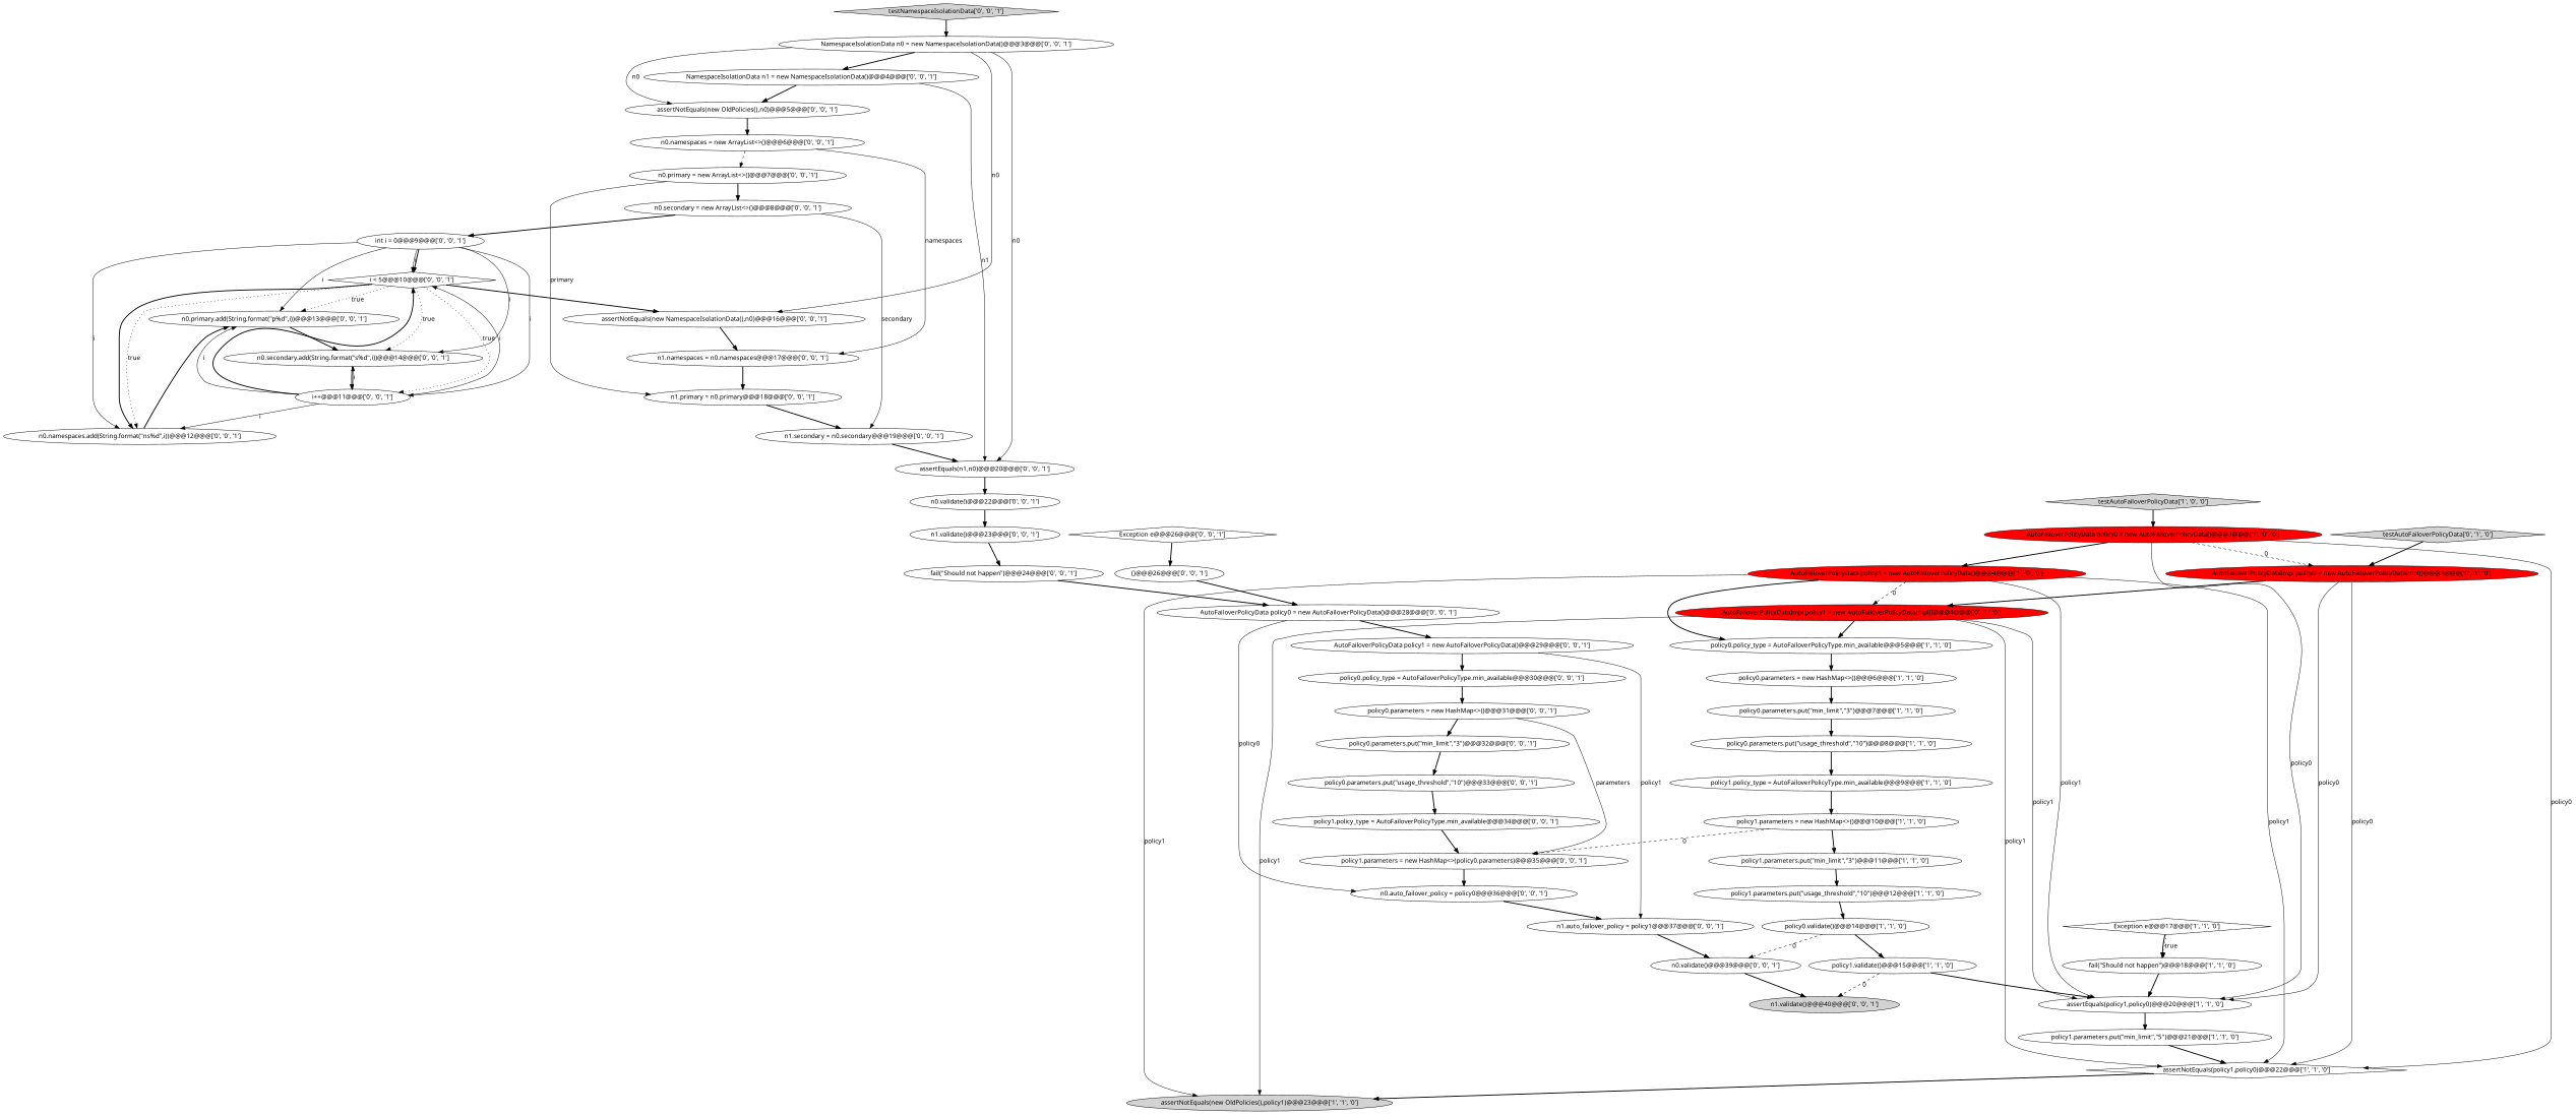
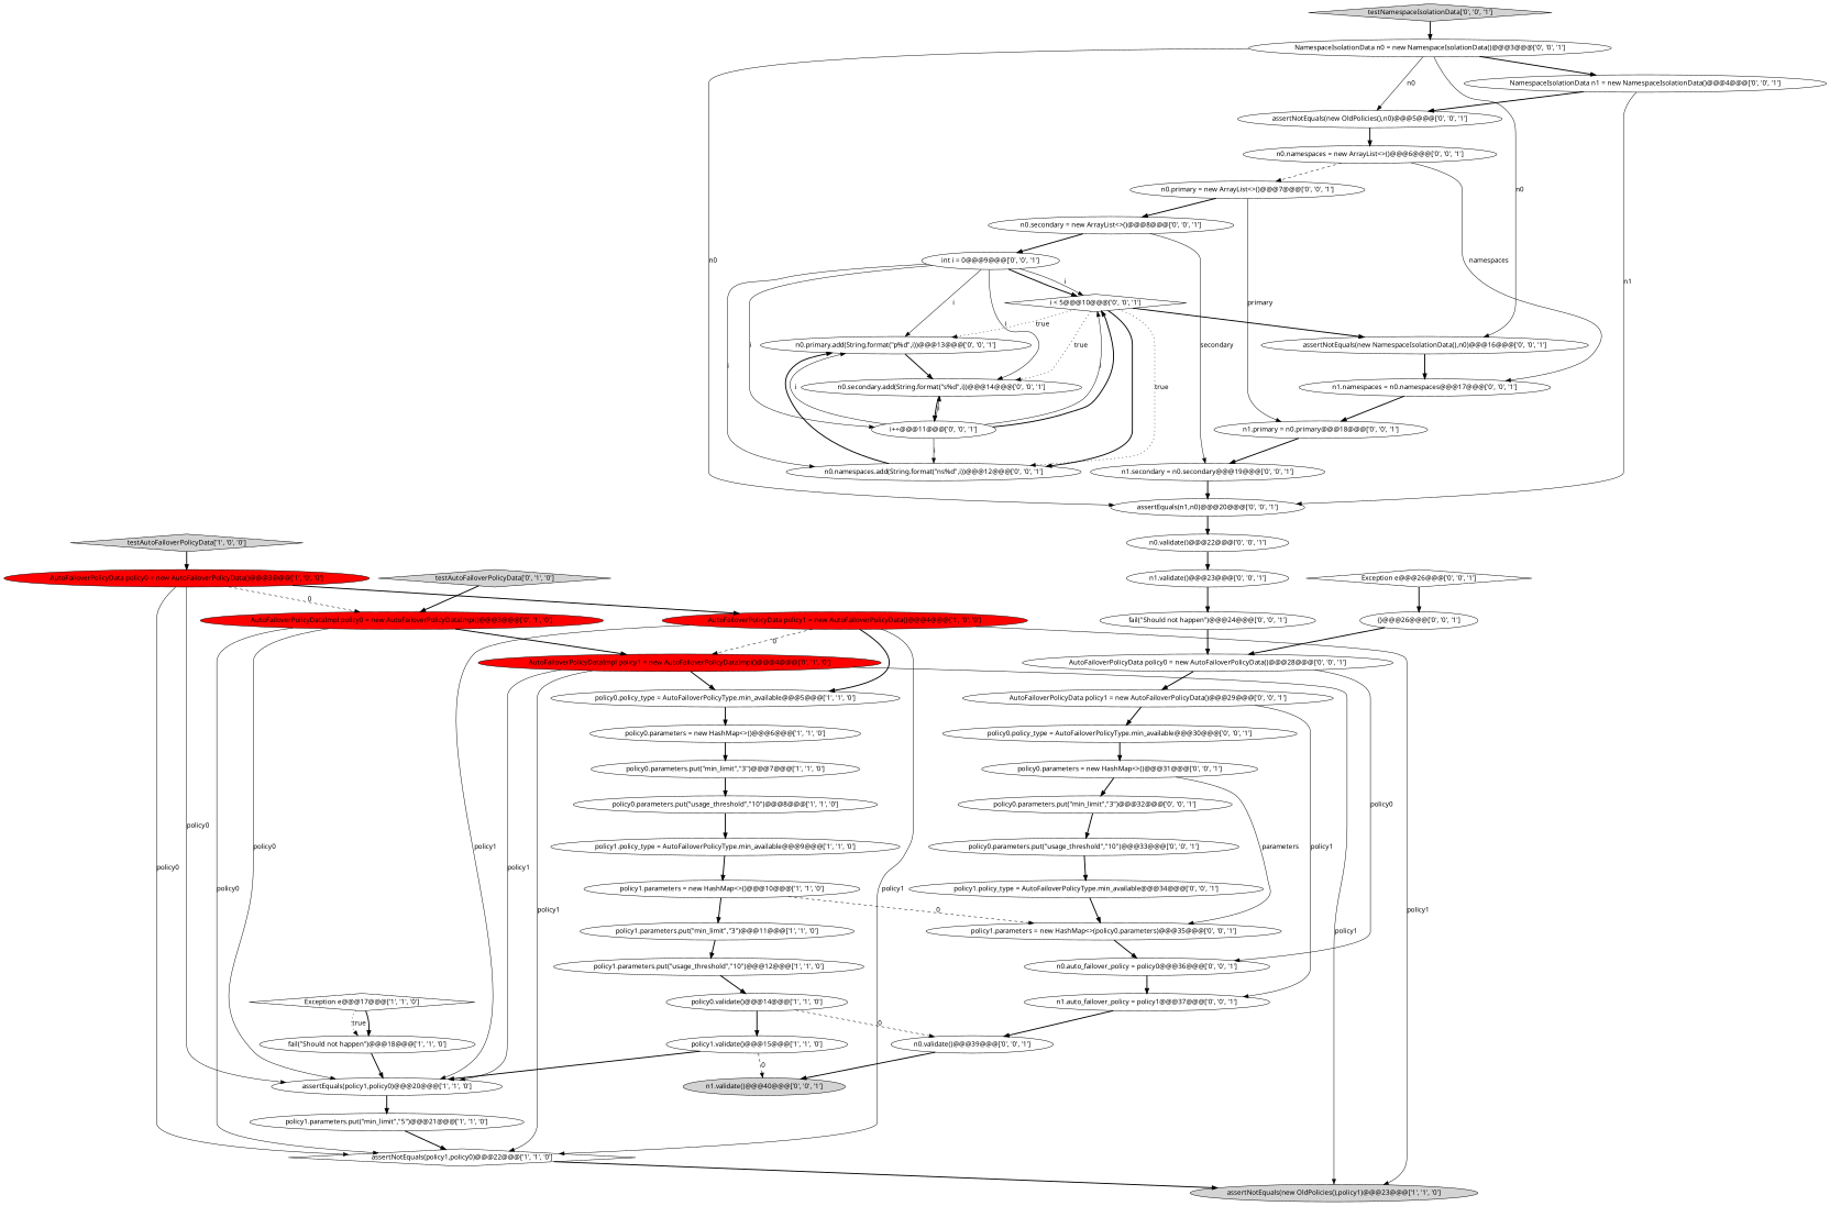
  digraph {
    fontname="Noto Sans"
    node [fillcolor=white fontname="Noto Sans" shape=ellipse style=filled]
    edge [fontname="Noto Sans" style=bold]
    n1 [label="n0.validate()@@@22@@@['0', '0', '1']"]
    n2 [label="n1.validate()@@@23@@@['0', '0', '1']"]
    n3 [label="fail(\"Should not happen\")@@@24@@@['0', '0', '1']"]
    n4 [label="AutoFailoverPolicyData policy0 = new AutoFailoverPolicyData()@@@28@@@['0', '0', '1']"]
    n5 [label="n0.auto_failover_policy = policy0@@@36@@@['0', '0', '1']"]
    n6 [label="n1.auto_failover_policy = policy1@@@37@@@['0', '0', '1']"]
    n7 [label="n0.validate()@@@39@@@['0', '0', '1']"]
    n8 [label="n1.primary = n0.primary@@@18@@@['0', '0', '1']"]
    n9 [label="n1.secondary = n0.secondary@@@19@@@['0', '0', '1']"]
    n10 [label="assertEquals(n1,n0)@@@20@@@['0', '0', '1']"]
    n11 [label="assertNotEquals(new NamespaceIsolationData(),n0)@@@16@@@['0', '0', '1']"]
    n12 [label="n1.namespaces = n0.namespaces@@@17@@@['0', '0', '1']"]
    n13 [label="assertNotEquals(new OldPolicies(),n0)@@@5@@@['0', '0', '1']"]
    n14 [label="n0.namespaces = new ArrayList<>()@@@6@@@['0', '0', '1']"]
    n15 [label="n0.primary = new ArrayList<>()@@@7@@@['0', '0', '1']"]
    n16 [label="Exception e@@@17@@@['1', '1', '0']" shape=diamond]
    n17 [label="fail(\"Should not happen\")@@@18@@@['1', '1', '0']"]
    n18 [label="assertEquals(policy1,policy0)@@@20@@@['1', '1', '0']"]
    n19 [label="n0.secondary = new ArrayList<>()@@@8@@@['0', '0', '1']"]
    n20 [label="int i = 0@@@9@@@['0', '0', '1']"]
    n21 [label="n0.primary.add(String.format(\"p%d\",i))@@@13@@@['0', '0', '1']"]
    n22 [label="i < 5@@@10@@@['0', '0', '1']" shape=diamond]
    n23 [label="i++@@@11@@@['0', '0', '1']"]
    n24 [label="n0.namespaces.add(String.format(\"ns%d\",i))@@@12@@@['0', '0', '1']"]
    n25 [label="n0.secondary.add(String.format(\"s%d\",i))@@@14@@@['0', '0', '1']"]
    n26 [label="NamespaceIsolationData n0 = new NamespaceIsolationData()@@@3@@@['0', '0', '1']"]
    n27 [label="NamespaceIsolationData n1 = new NamespaceIsolationData()@@@4@@@['0', '0', '1']"]
    n28 [fillcolor=lightgray label="n1.validate()@@@40@@@['0', '0', '1']"]
    n29 [label="policy1.parameters.put(\"min_limit\",\"5\")@@@21@@@['1', '1', '0']"]
    n30 [label="assertNotEquals(policy1,policy0)@@@22@@@['1', '1', '0']" shape=diamond]
    n31 [fillcolor=lightgray label="assertNotEquals(new OldPolicies(),policy1)@@@23@@@['1', '1', '0']"]
    n32 [fillcolor=red label="AutoFailoverPolicyData policy1 = new AutoFailoverPolicyData()@@@4@@@['1', '0', '0']"]
    n33 [fillcolor=red label="AutoFailoverPolicyDataImpl policy1 = new AutoFailoverPolicyDataImpl()@@@4@@@['0', '1', '0']"]
    n34 [label="policy0.policy_type = AutoFailoverPolicyType.min_available@@@5@@@['1', '1', '0']"]
    n35 [label="policy0.parameters = new HashMap<>()@@@6@@@['1', '1', '0']"]
    n36 [label="AutoFailoverPolicyData policy1 = new AutoFailoverPolicyData()@@@29@@@['0', '0', '1']"]
    n37 [fillcolor=lightgray label="testAutoFailoverPolicyData['1', '0', '0']" shape=diamond]
    n38 [fillcolor=red label="AutoFailoverPolicyData policy0 = new AutoFailoverPolicyData()@@@3@@@['1', '0', '0']"]
    n39 [fillcolor=red label="AutoFailoverPolicyDataImpl policy0 = new AutoFailoverPolicyDataImpl()@@@3@@@['0', '1', '0']"]
    n40 [label="policy0.policy_type = AutoFailoverPolicyType.min_available@@@30@@@['0', '0', '1']"]
    n41 [fillcolor=lightgray label="testNamespaceIsolationData['0', '0', '1']" shape=diamond]
    n42 [label="policy1.validate()@@@15@@@['1', '1', '0']"]
    n43 [label="policy0.parameters.put(\"min_limit\",\"3\")@@@7@@@['1', '1', '0']"]
    n44 [label="policy0.parameters.put(\"usage_threshold\",\"10\")@@@8@@@['1', '1', '0']"]
    n45 [label="policy1.policy_type = AutoFailoverPolicyType.min_available@@@9@@@['1', '1', '0']"]
    n46 [label="policy1.parameters = new HashMap<>()@@@10@@@['1', '1', '0']"]
    n47 [label="policy1.parameters.put(\"min_limit\",\"3\")@@@11@@@['1', '1', '0']"]
    n48 [label="policy1.parameters = new HashMap<>(policy0.parameters)@@@35@@@['0', '0', '1']"]
    n49 [label="policy0.validate()@@@14@@@['1', '1', '0']"]
    n50 [label="policy0.parameters = new HashMap<>()@@@31@@@['0', '0', '1']"]
    n51 [label="policy1.parameters.put(\"usage_threshold\",\"10\")@@@12@@@['1', '1', '0']"]
    n52 [label="Exception e@@@26@@@['0', '0', '1']" shape=diamond]
    n53 [label="{}@@@26@@@['0', '0', '1']"]
    n54 [label="policy0.parameters.put(\"min_limit\",\"3\")@@@32@@@['0', '0', '1']"]
    n55 [label="policy0.parameters.put(\"usage_threshold\",\"10\")@@@33@@@['0', '0', '1']"]
    n56 [label="policy1.policy_type = AutoFailoverPolicyType.min_available@@@34@@@['0', '0', '1']"]
    n57 [fillcolor=lightgray label="testAutoFailoverPolicyData['0', '1', '0']" shape=diamond]
    n1 -> n2
    n2 -> n3
    n3 -> n4
    n4 -> n5 [label=policy0 style=solid]
    n4 -> n36
    n5 -> n6
    n6 -> n7
    n7 -> n28
    n8 -> n9
    n9 -> n10
    n10 -> n1
    n11 -> n12
    n12 -> n8
    n13 -> n14
    n14 -> n12 [label=namespaces style=solid]
    n14 -> n15 [style=dashed]
    n15 -> n8 [label=primary style=solid]
    n15 -> n19
    n16 -> n17
    n16 -> n17 [label=true style=dotted]
    n17 -> n18
    n18 -> n29
    n19 -> n9 [label=secondary style=solid]
    n19 -> n20
    n20 -> n21 [label=i style=solid]
    n20 -> n22 [label=i style=solid]
    n20 -> n22
    n20 -> n23 [label=i style=solid]
    n20 -> n24 [label=i style=solid]
    n20 -> n25 [label=i style=solid]
    n21 -> n25
    n22 -> n11
    n22 -> n21 [label=true style=dotted]
-   n22 -> n23 [label=true style=dotted]
    n22 -> n24 [label=true style=dotted]
    n22 -> n24
    n22 -> n25 [label=true style=dotted]
    n23 -> n21 [label=i style=solid]
    n23 -> n22 [label=i style=solid]
    n23 -> n22
    n23 -> n24 [label=i style=solid]
    n23 -> n25 [label=i style=solid]
    n24 -> n21
    n25 -> n23
    n26 -> n10 [label=n0 style=solid]
    n26 -> n11 [label=n0 style=solid]
    n26 -> n13 [label=n0 style=solid]
    n26 -> n27
    n27 -> n10 [label=n1 style=solid]
    n27 -> n13
    n29 -> n30
    n30 -> n31
    n32 -> n18 [label=policy1 style=solid]
    n32 -> n30 [label=policy1 style=solid]
    n32 -> n31 [label=policy1 style=solid]
    n32 -> n33 [label=0 style=dashed]
    n32 -> n34
    n33 -> n18 [label=policy1 style=solid]
    n33 -> n30 [label=policy1 style=solid]
    n33 -> n31 [label=policy1 style=solid]
    n33 -> n34
    n34 -> n35
    n35 -> n43
    n36 -> n6 [label=policy1 style=solid]
    n36 -> n40
    n37 -> n38
    n38 -> n18 [label=policy0 style=solid]
    n38 -> n30 [label=policy0 style=solid]
    n38 -> n32
    n38 -> n39 [label=0 style=dashed]
    n39 -> n18 [label=policy0 style=solid]
    n39 -> n30 [label=policy0 style=solid]
    n39 -> n33
    n40 -> n50
    n41 -> n26
    n42 -> n18
    n42 -> n28 [label=0 style=dashed]
    n43 -> n44
    n44 -> n45
    n45 -> n46
    n46 -> n47
    n46 -> n48 [label=0 style=dashed]
    n47 -> n51
    n48 -> n5
    n49 -> n7 [label=0 style=dashed]
    n49 -> n42
    n50 -> n48 [label=parameters style=solid]
    n50 -> n54
    n51 -> n49
    n52 -> n53
    n53 -> n4
    n54 -> n55
    n55 -> n56
    n56 -> n48
    n57 -> n39
  }
